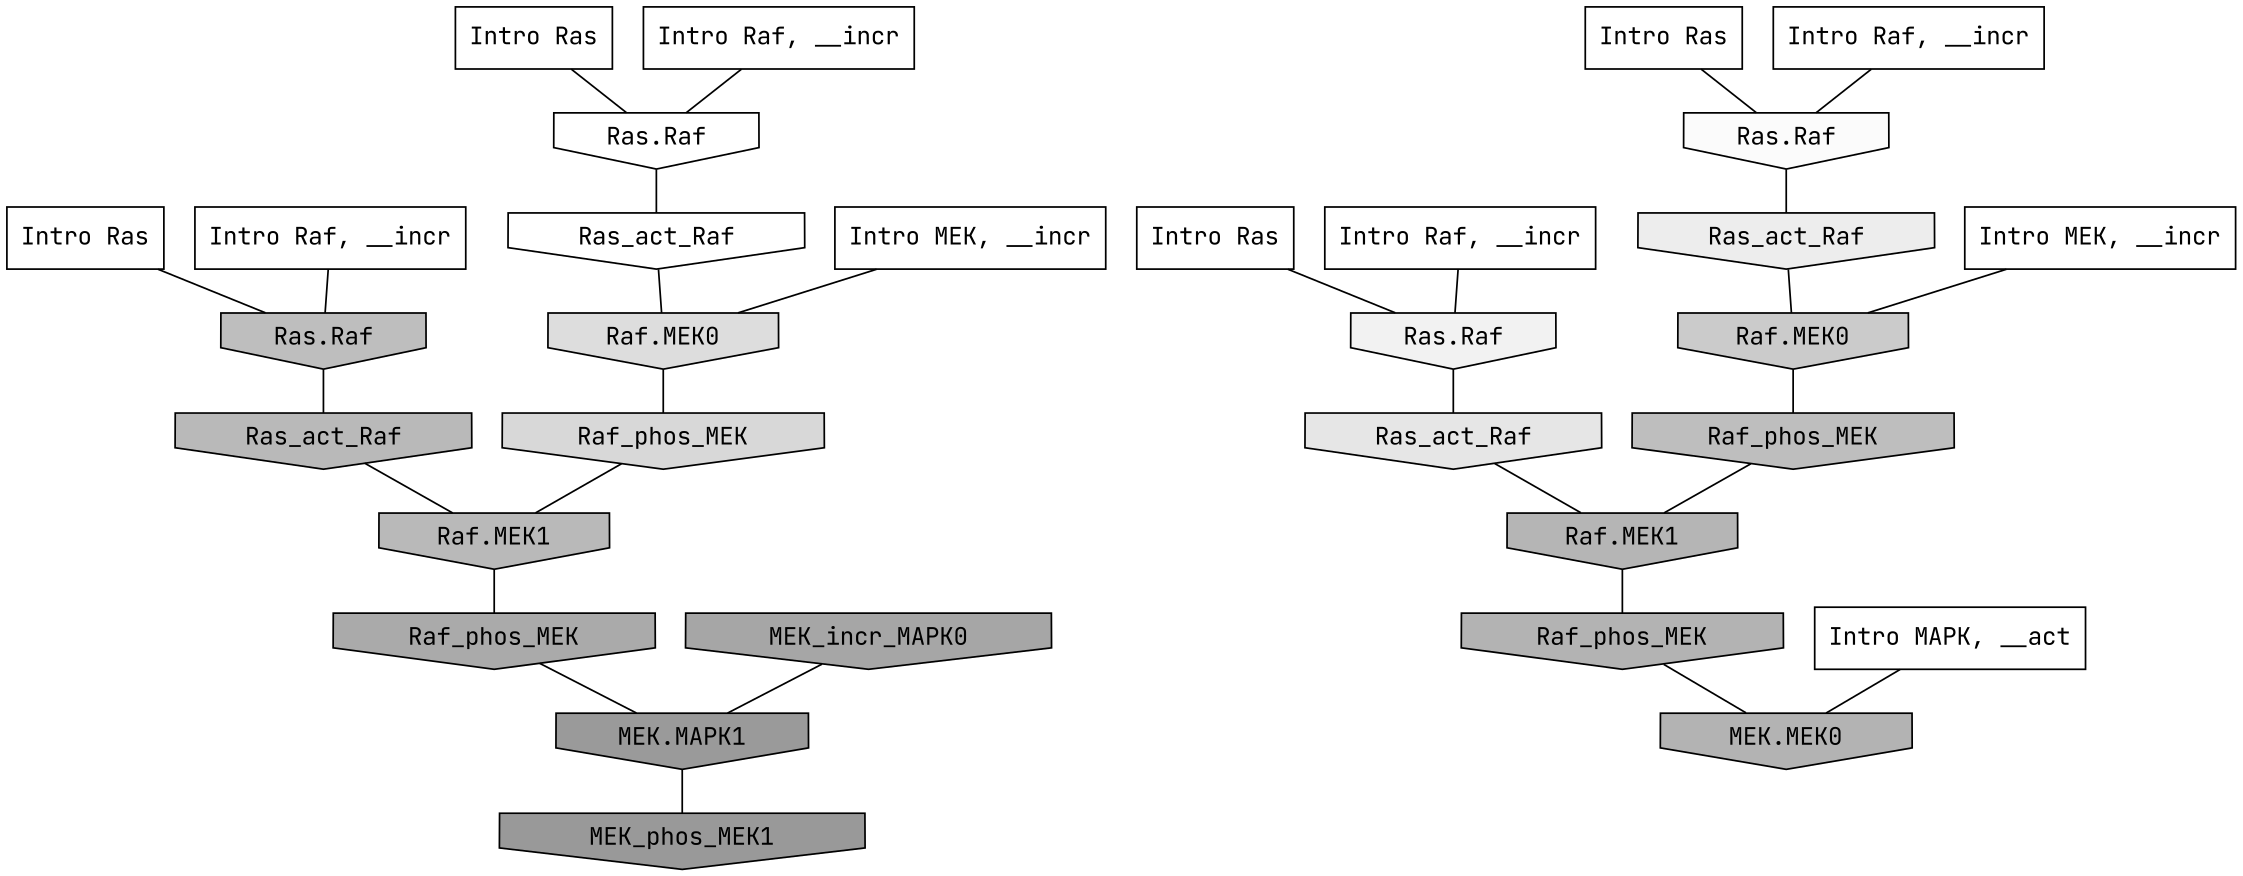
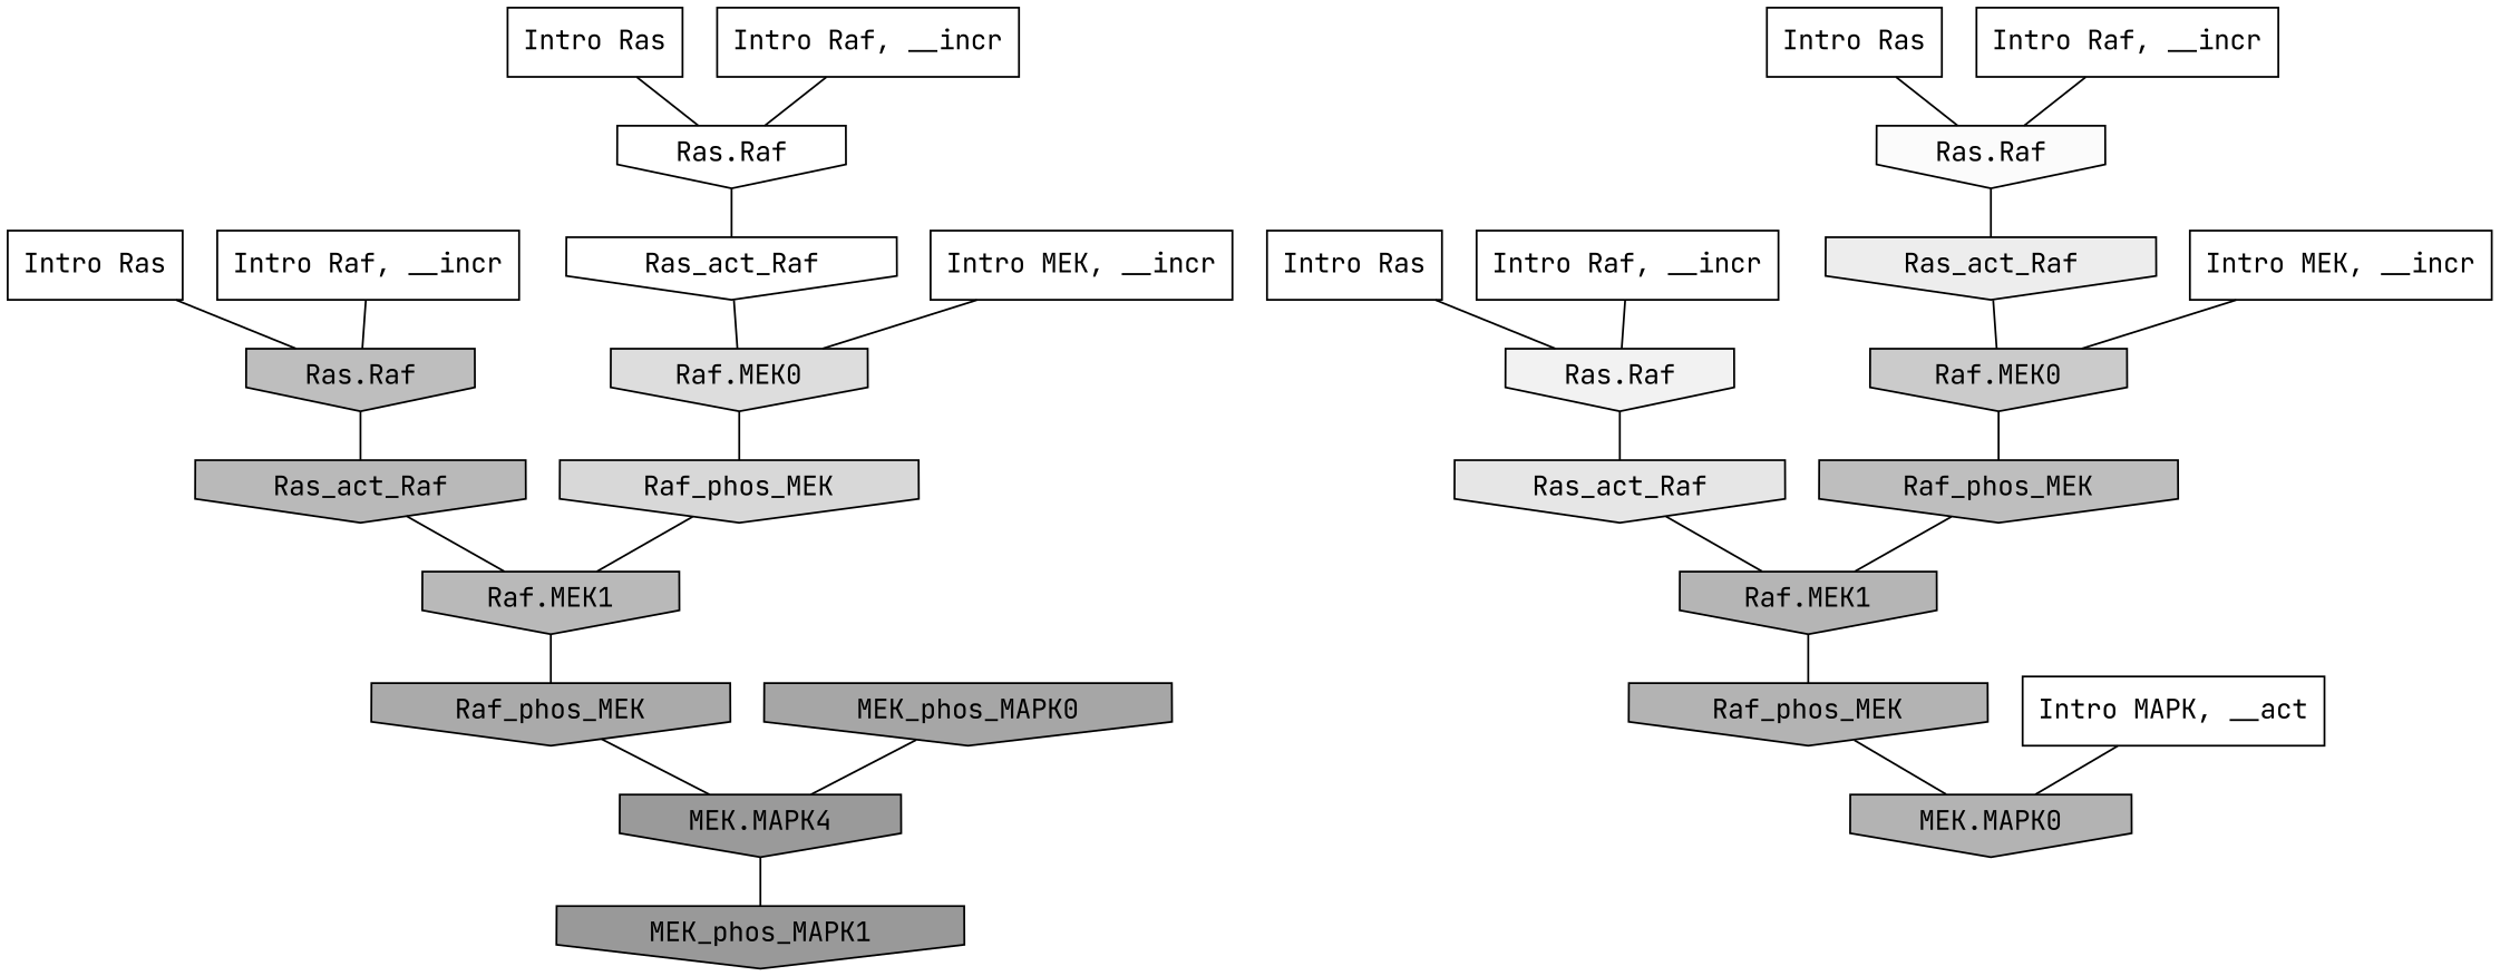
  digraph {
    fontname="JetBrains Mono"
    rankdir=TB
    ranksep=0.30
    node [fillcolor="0.000 0.000 1.000" fontname="JetBrains Mono" shape=invhouse style=filled]
    edge [color="0.000 0.000 0.000" dir=none fontname="JetBrains Mono"]
    n1 [label="Intro Ras" shape=rectangle]
    n2 [fillcolor="0.000 0.000 0.743" label="Ras.Raf"]
    n3 [fillcolor="0.000 0.000 0.724" label=Ras_act_Raf]
    n4 [label="Intro Ras" shape=rectangle]
    n5 [fillcolor="0.000 0.000 0.948" label="Ras.Raf"]
    n6 [fillcolor="0.000 0.000 0.899" label=Ras_act_Raf]
    n7 [label="Intro Ras" shape=rectangle]
    n8 [fillcolor="0.000 0.000 0.984" label="Ras.Raf"]
    n9 [fillcolor="0.000 0.000 0.927" label=Ras_act_Raf]
    n10 [label="Intro Ras" shape=rectangle]
    n11 [label="Ras.Raf"]
    n12 [label=Ras_act_Raf]
    n13 [label="Intro Raf, __incr" shape=rectangle]
    n14 [label="Intro Raf, __incr" shape=rectangle]
    n15 [label="Intro Raf, __incr" shape=rectangle]
    n16 [label="Intro Raf, __incr" shape=rectangle]
    n17 [label="Intro MEK, __incr" shape=rectangle]
    n18 [fillcolor="0.000 0.000 0.796" label="Raf.MEK0"]
    n19 [fillcolor="0.000 0.000 0.746" label=Raf_phos_MEK]
    n20 [label="Intro MEK, __incr" shape=rectangle]
    n21 [fillcolor="0.000 0.000 0.865" label="Raf.MEK0"]
    n22 [fillcolor="0.000 0.000 0.847" label=Raf_phos_MEK]
    n23 [label="Intro MAPK, __act" shape=rectangle]
-   n24 [fillcolor="0.000 0.000 0.701" label="MEK.MEK0"]
+   n24 [fillcolor="0.000 0.000 0.701" label="MEK.MAPK0"]
    n25 [fillcolor="0.000 0.000 0.708" label="Raf.MEK1"]
    n26 [fillcolor="0.000 0.000 0.701" label=Raf_phos_MEK]
    n27 [fillcolor="0.000 0.000 0.724" label="Raf.MEK1"]
    n28 [fillcolor="0.000 0.000 0.666" label=Raf_phos_MEK]
-   n29 [fillcolor="0.000 0.000 0.605" label="MEK.MAPK1"]
-   n30 [fillcolor="0.000 0.000 0.651" label=MEK_incr_MAPK0]
-   n31 [fillcolor="0.000 0.000 0.600" label=MEK_phos_MEK1]
+   n29 [fillcolor="0.000 0.000 0.605" label="MEK.MAPK4"]
+   n30 [fillcolor="0.000 0.000 0.651" label=MEK_phos_MAPK0]
+   n31 [fillcolor="0.000 0.000 0.600" label=MEK_phos_MAPK1]
    n1 -> n2
    n2 -> n3
    n3 -> n27
    n4 -> n5
    n5 -> n6
    n6 -> n25
    n7 -> n8
    n8 -> n9
    n9 -> n18
    n10 -> n11
    n11 -> n12
    n12 -> n21
    n13 -> n11
    n14 -> n2
    n15 -> n5
    n16 -> n8
    n17 -> n18
    n18 -> n19
    n19 -> n25
    n20 -> n21
    n21 -> n22
    n22 -> n27
    n23 -> n24
    n25 -> n26
    n26 -> n24
    n27 -> n28
    n28 -> n29
    n29 -> n31
    n30 -> n29
  }
